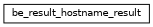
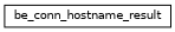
  digraph {
    rankdir=LR
-   n1 [color=black fillcolor=white fontname=Helvetica fontsize=10 height=0.2 label=be_result_hostname_result shape=record style=filled width=0.4]
+   n1 [color=black fillcolor=white fontname=Helvetica fontsize=10 height=0.2 label=be_conn_hostname_result shape=record style=filled width=0.4]
  }
